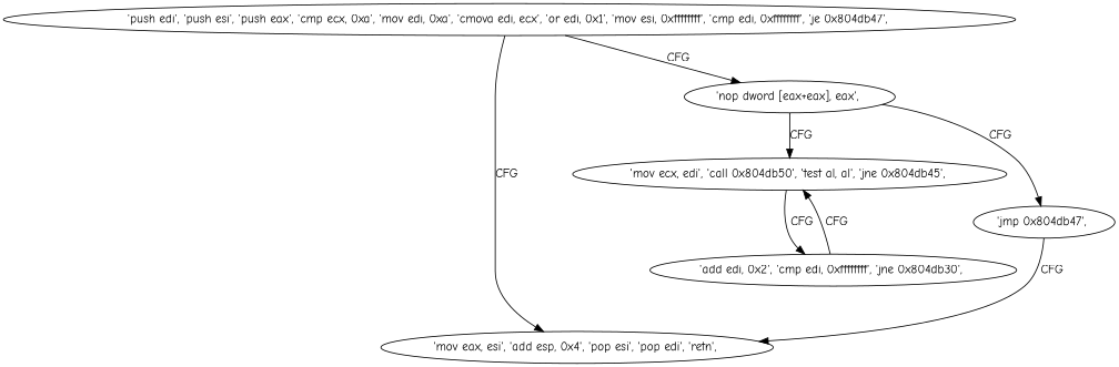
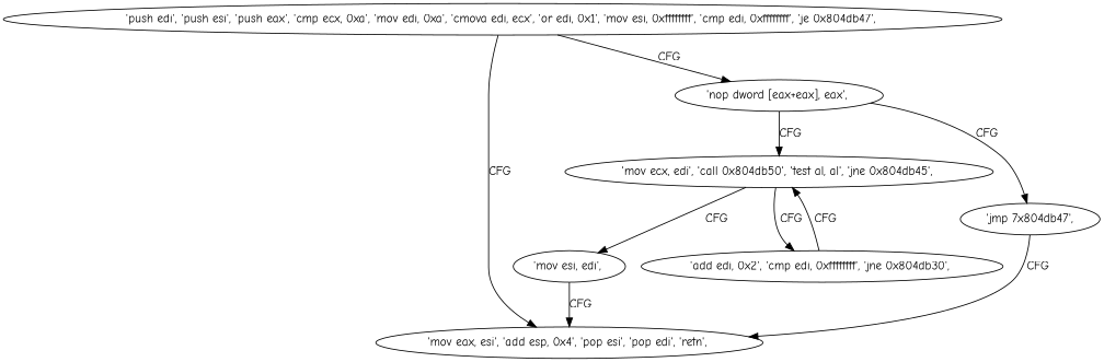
  digraph {
    fontname="Comic Neue"
    node [fontname="Comic Neue"]
    edge [fontname="Comic Neue"]
    n1 [label="'push edi', 'push esi', 'push eax', 'cmp ecx, 0xa', 'mov edi, 0xa', 'cmova edi, ecx', 'or edi, 0x1', 'mov esi, 0xffffffff', 'cmp edi, 0xffffffff', 'je 0x804db47', "]
    n2 [label="'mov eax, esi', 'add esp, 0x4', 'pop esi', 'pop edi', 'retn', "]
    n3 [label="'nop dword [eax+eax], eax', "]
    n4 [label="'mov ecx, edi', 'call 0x804db50', 'test al, al', 'jne 0x804db45', "]
-   n5 [label="'jmp 0x804db47', "]
+   n5 [label="'jmp 7x804db47',"]
+   n6 [label="'mov esi, edi', "]
    n7 [label="'add edi, 0x2', 'cmp edi, 0xffffffff', 'jne 0x804db30', "]
    n1 -> n2 [label=CFG]
    n1 -> n3 [label=CFG]
    n3 -> n4 [label=CFG]
    n3 -> n5 [label=CFG]
+   n4 -> n6 [label=CFG]
    n4 -> n7 [label=CFG]
    n5 -> n2 [label=CFG]
+   n6 -> n2 [label=CFG]
    n7 -> n4 [label=CFG]
  }
